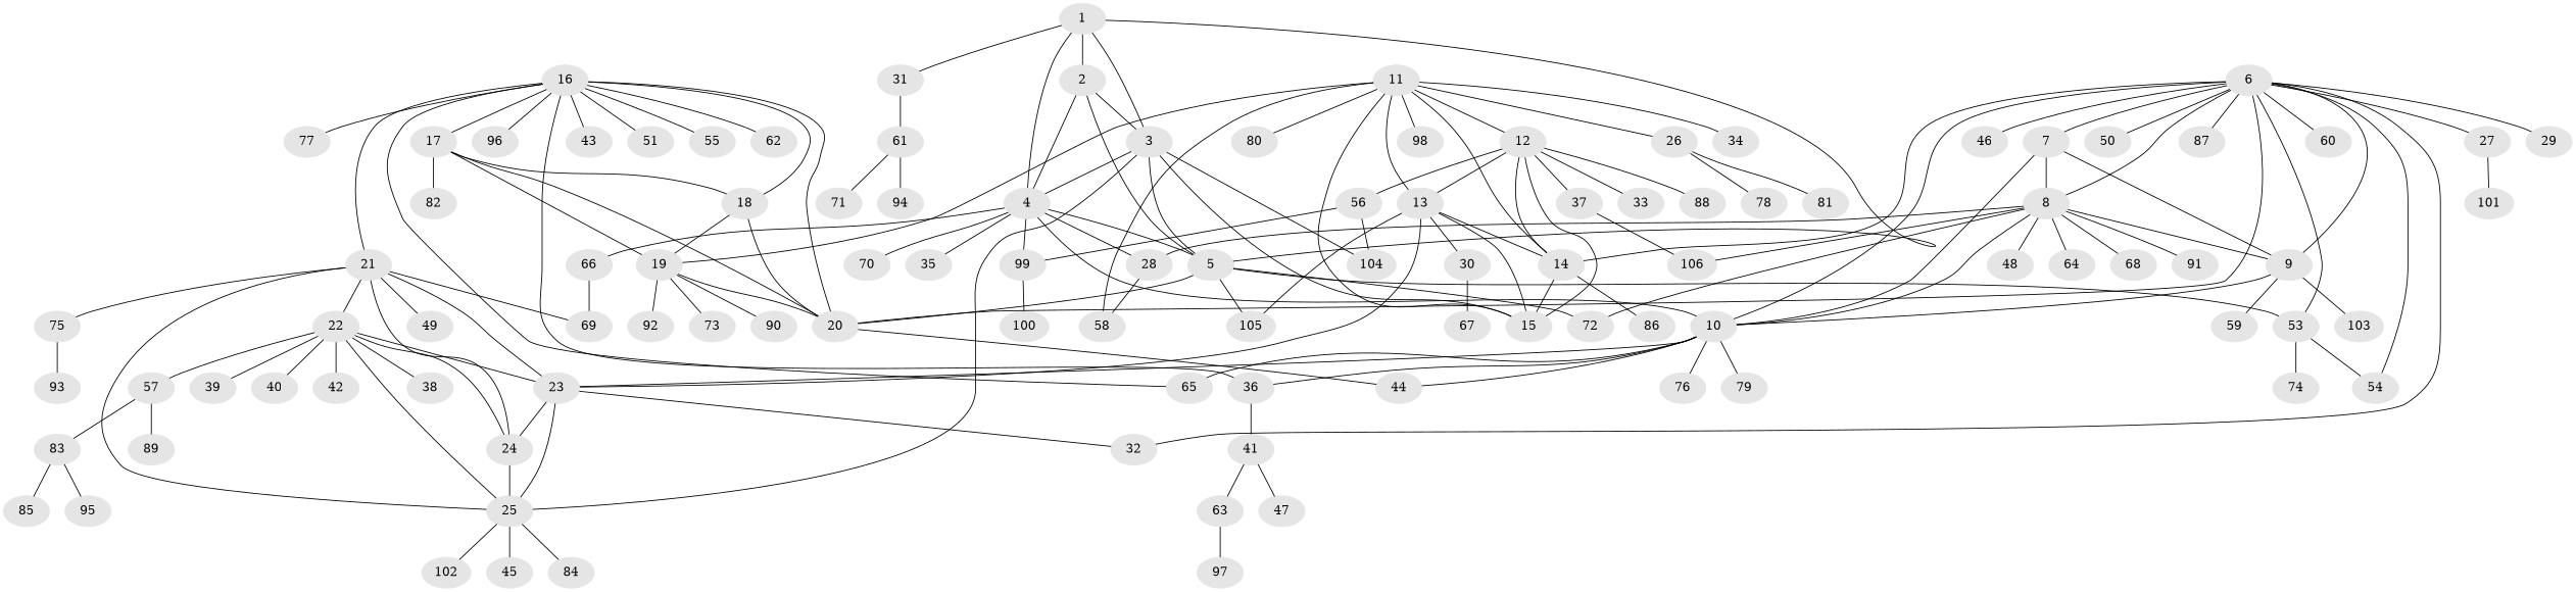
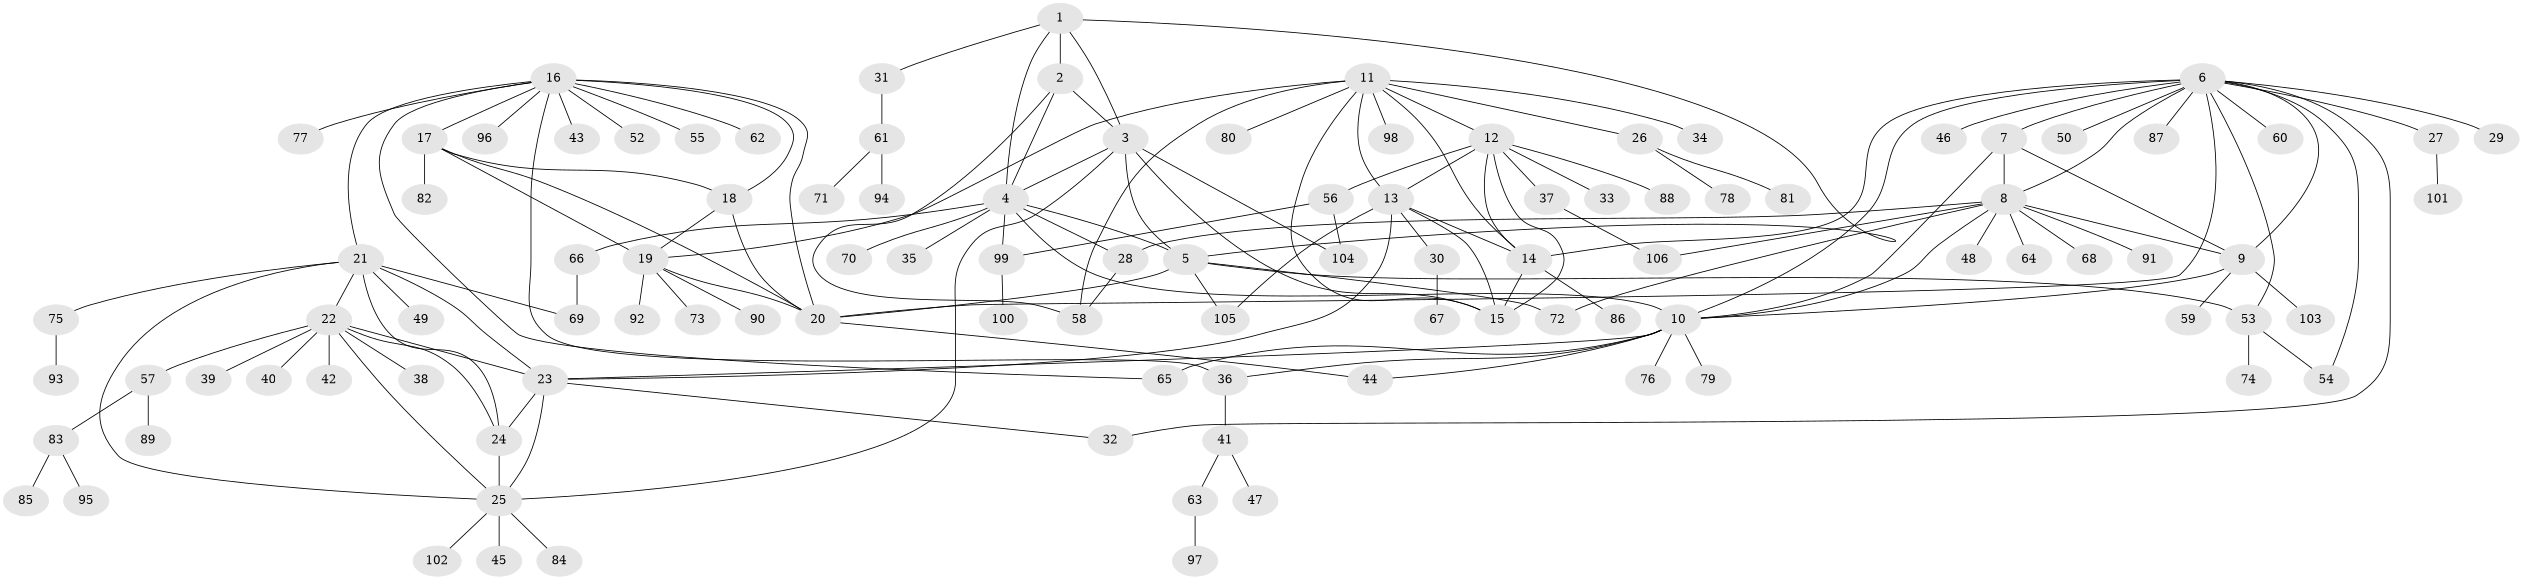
  graph {
    node [color=gray90 style=filled]
    1
    2
    3
    4
    5
    31
    15
    25
    104
    10
    28
    35
    66
    70
    99
    20
    53
    72
    105
    61
    45
    84
    102
    23
    36
    44
    65
    76
    79
    58
    69
    100
    54
    74
    6
    60
    7
    8
    9
    14
    27
    29
    32
    46
    50
    87
    48
    64
    68
    91
    106
    59
    103
    86
    101
    24
    41
    11
    12
    13
    19
    26
    34
    80
    98
    33
    37
    56
    88
    30
    73
    90
    92
    78
    81
    67
    16
    17
    18
    21
    43
-   51
+   51 [label=52]
    55
    62
    77
    96
    82
    22
    49
    75
    38
    39
    40
    42
    57
    93
    83
    89
    71
    94
    47
    63
    97
    85
    95
    1 -- 2
    1 -- 3
    1 -- 4
    1 -- 5
    1 -- 31
    2 -- 3
    2 -- 4
-   2 -- 5
+   2 -- 58
    3 -- 4
    3 -- 5
    3 -- 15
    3 -- 25
    3 -- 104
    4 -- 5
    4 -- 10
    4 -- 28
    4 -- 35
    4 -- 66
    4 -- 70
    4 -- 99
    5 -- 20
    5 -- 53
    5 -- 72
    5 -- 105
    31 -- 61
    25 -- 45
    25 -- 84
    25 -- 102
    10 -- 23
    10 -- 36
    10 -- 44
    10 -- 65
    10 -- 76
    10 -- 79
    28 -- 58
    66 -- 69
    99 -- 100
    20 -- 44
    53 -- 54
    53 -- 74
    61 -- 71
    61 -- 94
    23 -- 25
    23 -- 32
    23 -- 24
    36 -- 41
    6 -- 10
    6 -- 20
    6 -- 53
    6 -- 54
    6 -- 60
    6 -- 7
    6 -- 8
    6 -- 9
    6 -- 14
    6 -- 27
    6 -- 29
    6 -- 32
    6 -- 46
    6 -- 50
    6 -- 87
    7 -- 10
    7 -- 8
    7 -- 9
    8 -- 10
    8 -- 28
    8 -- 72
    8 -- 9
    8 -- 48
    8 -- 64
    8 -- 68
    8 -- 91
    8 -- 106
    9 -- 10
    9 -- 59
    9 -- 103
    14 -- 15
    14 -- 86
    27 -- 101
    24 -- 25
    41 -- 47
    41 -- 63
    11 -- 15
    11 -- 58
    11 -- 14
    11 -- 12
    11 -- 13
    11 -- 19
    11 -- 26
    11 -- 34
    11 -- 80
    11 -- 98
    12 -- 15
    12 -- 14
    12 -- 13
    12 -- 33
    12 -- 37
    12 -- 56
    12 -- 88
    13 -- 15
    13 -- 105
    13 -- 23
    13 -- 14
    13 -- 30
    19 -- 20
    19 -- 73
    19 -- 90
    19 -- 92
    26 -- 78
    26 -- 81
    37 -- 106
    56 -- 104
    56 -- 99
    30 -- 67
    16 -- 20
    16 -- 36
    16 -- 65
    16 -- 17
    16 -- 18
    16 -- 21
    16 -- 43
    16 -- 51
    16 -- 55
    16 -- 62
    16 -- 77
    16 -- 96
    17 -- 20
    17 -- 19
    17 -- 18
    17 -- 82
    18 -- 20
    18 -- 19
    21 -- 25
    21 -- 23
    21 -- 69
    21 -- 24
    21 -- 22
    21 -- 49
    21 -- 75
    22 -- 25
    22 -- 23
    22 -- 24
    22 -- 38
    22 -- 39
    22 -- 40
    22 -- 42
    22 -- 57
    75 -- 93
    57 -- 83
    57 -- 89
    83 -- 85
    83 -- 95
    63 -- 97
  }
